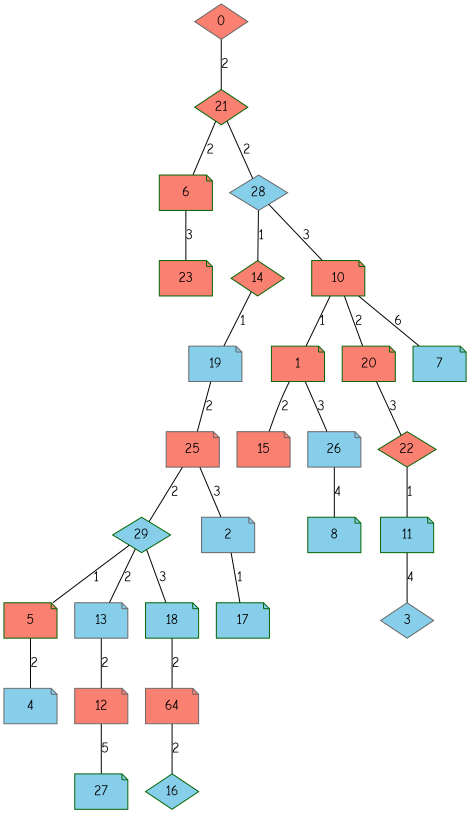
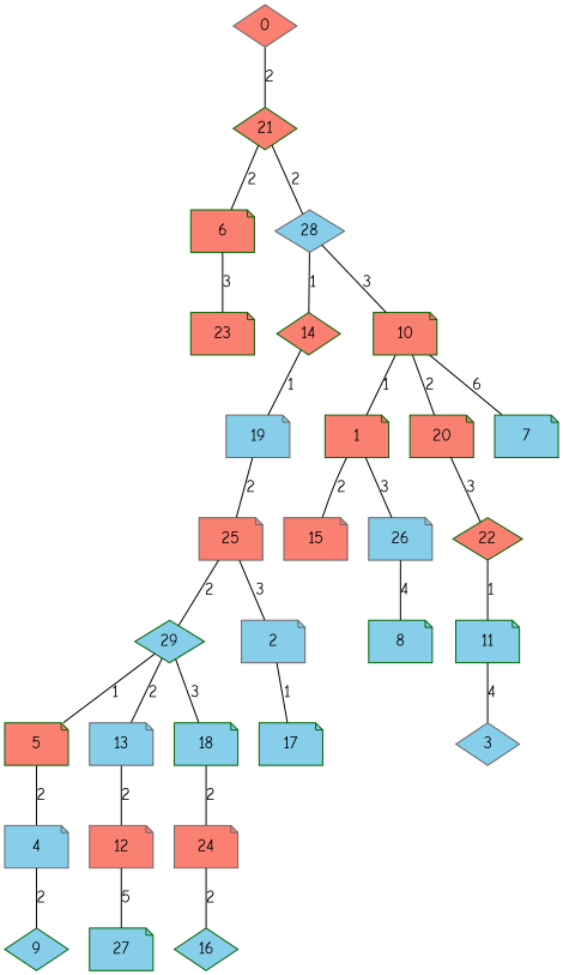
  graph {
    fontname="Comic Neue"
    node [color=darkgreen fillcolor=skyblue fontname="Comic Neue" shape=note style=filled]
    edge [fontname="Comic Neue"]
    0 [color=gray40 fillcolor=salmon shape=diamond]
    21 [fillcolor=salmon shape=diamond]
    6 [fillcolor=salmon]
    28 [color=gray40 shape=diamond]
    23 [fillcolor=salmon]
    14 [fillcolor=salmon shape=diamond]
    10 [fillcolor=salmon]
    19 [color=gray40]
    1 [fillcolor=salmon]
    20 [fillcolor=salmon]
    7
    25 [color=gray40 fillcolor=salmon]
    29 [shape=diamond]
    2 [color=gray40]
    5 [fillcolor=salmon]
    13 [color=gray40]
    18
    17
    4 [color=gray40]
    12 [color=gray40 fillcolor=salmon]
-   24 [color=gray40 fillcolor=salmon label=64]
+   24 [color=gray40 fillcolor=salmon]
+   9 [shape=diamond]
    27
    16 [shape=diamond]
    15 [color=gray40 fillcolor=salmon]
    26 [color=gray40]
    22 [fillcolor=salmon shape=diamond]
    8
    11
    3 [color=gray40 shape=diamond]
    0 -- 21 [label=2]
    21 -- 6 [label=2]
    21 -- 28 [label=2]
    6 -- 23 [label=3]
    28 -- 14 [label=1]
    28 -- 10 [label=3]
    14 -- 19 [label=1]
    10 -- 1 [label=1]
    10 -- 20 [label=2]
    10 -- 7 [label=6]
    19 -- 25 [label=2]
    1 -- 15 [label=2]
    1 -- 26 [label=3]
    20 -- 22 [label=3]
    25 -- 29 [label=2]
    25 -- 2 [label=3]
    29 -- 5 [label=1]
    29 -- 13 [label=2]
    29 -- 18 [label=3]
    2 -- 17 [label=1]
    5 -- 4 [label=2]
    13 -- 12 [label=2]
    18 -- 24 [label=2]
+   4 -- 9 [label=2]
    12 -- 27 [label=5]
    24 -- 16 [label=2]
    26 -- 8 [label=4]
    22 -- 11 [label=1]
    11 -- 3 [label=4]
  }
